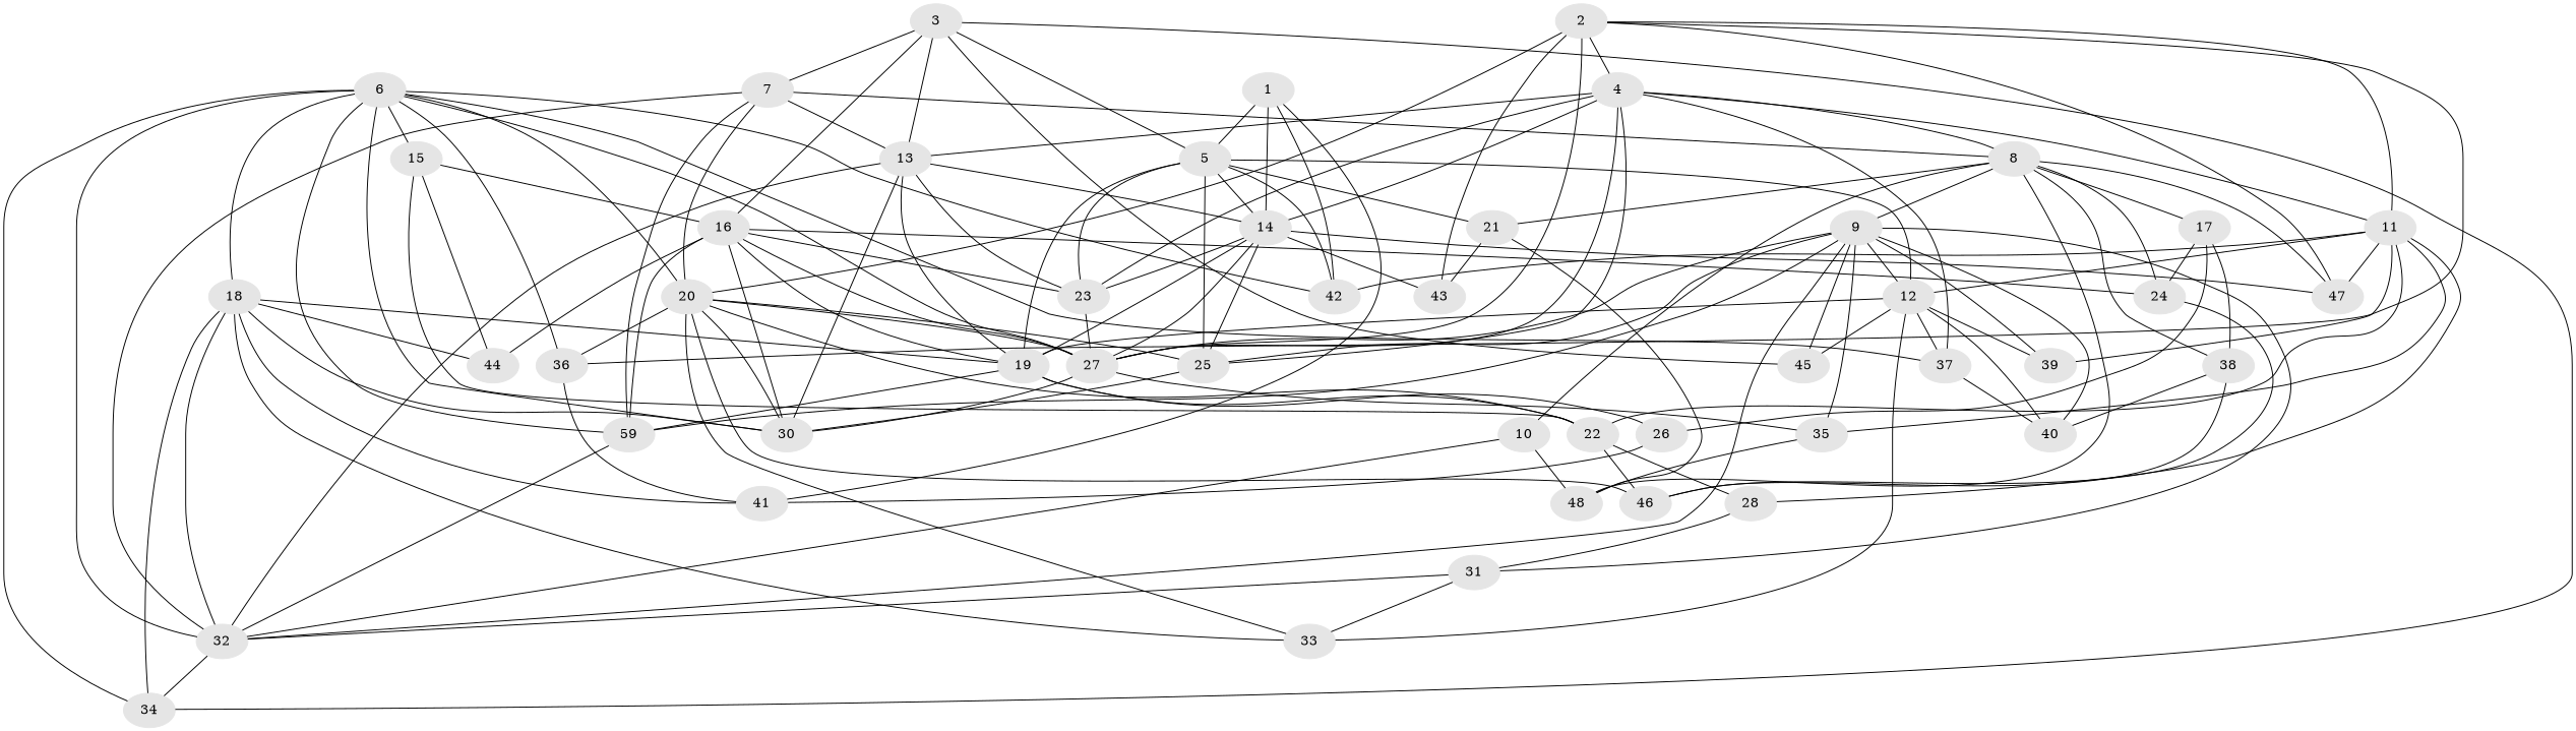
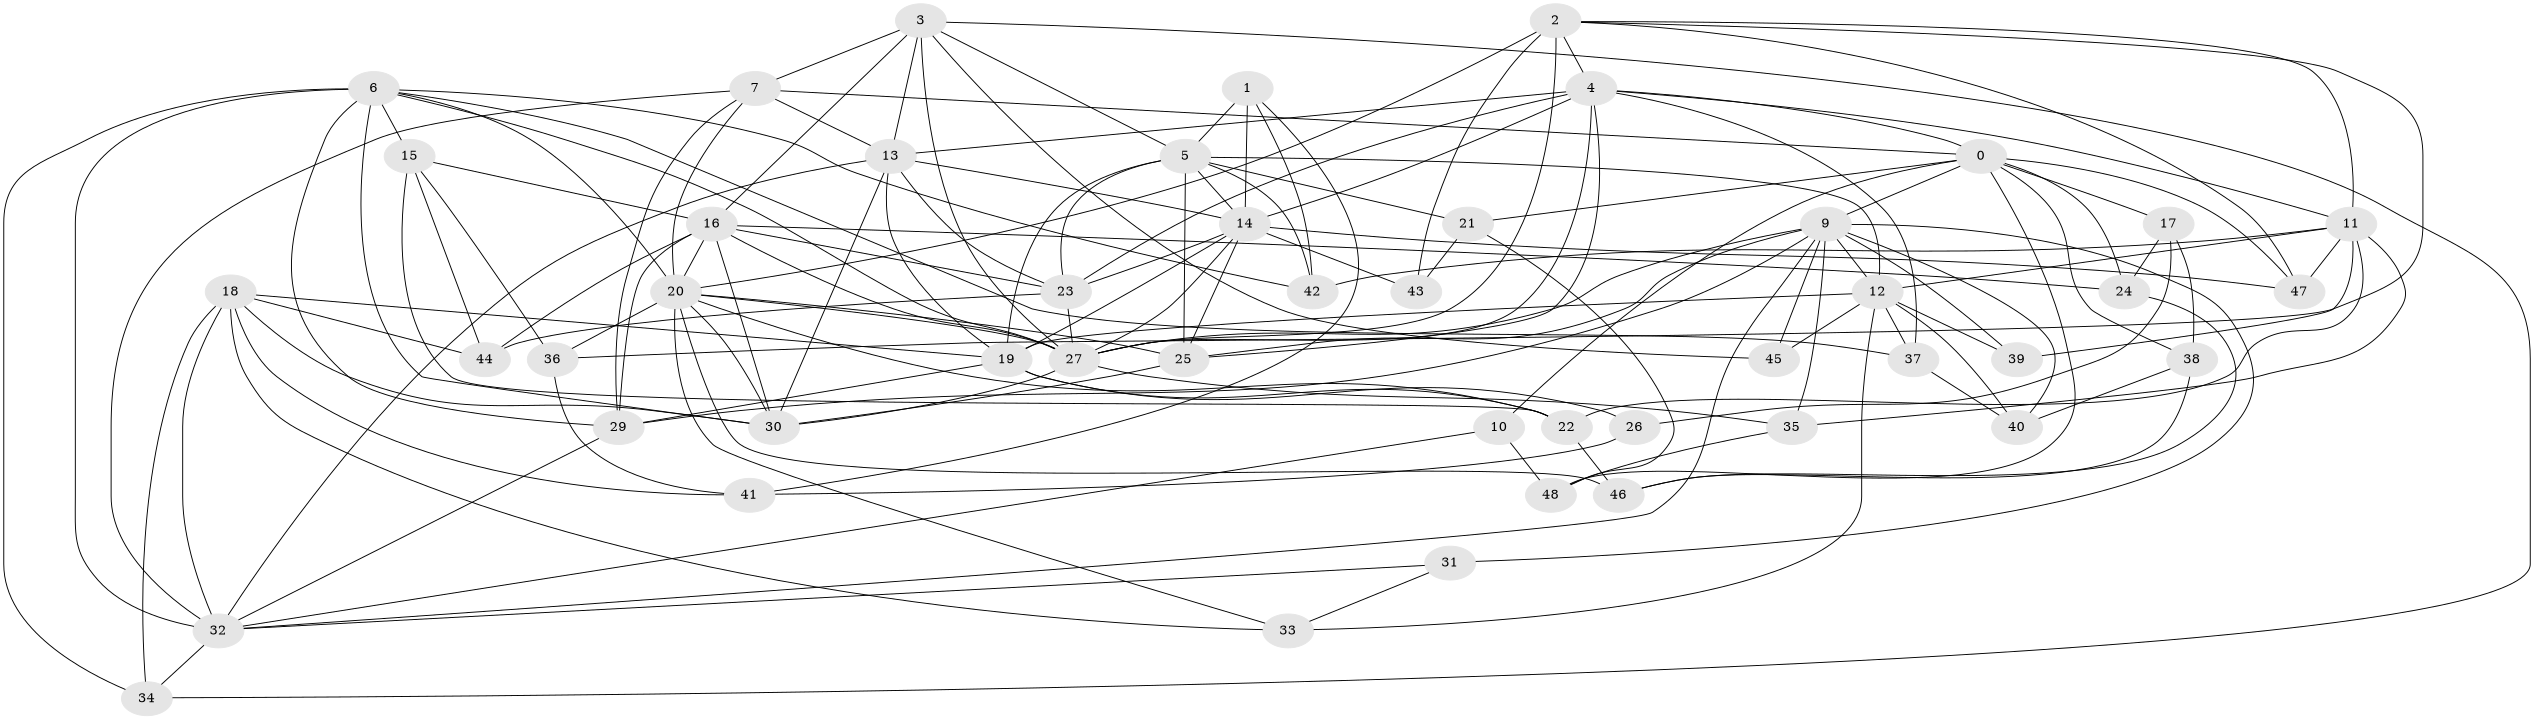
  graph {
    node [color=gray90 style=filled]
    edge [weight=1.0]
    1
    5
    14
    41
    42
    23
    25
    12
    19
    21
    27
    43
    47
    2
    4
    11
    20
    36
    13
-   8
+   8 [label=0]
    37
    35
    39
    22
-   28
    30
    33
    46
    3
    7
    16
    34
    45
-   29 [label=59]
+   29
    32
    24
    44
    9
    10
    17
    38
    48
    40
    26
    6
    15
    18
    31
    1 -- 5
    1 -- 14
    1 -- 41
    1 -- 42
    5 -- 14 [weight=2.0]
    5 -- 42
    5 -- 23
    5 -- 25
    5 -- 12
    5 -- 19
    5 -- 21
    14 -- 23
    14 -- 25
    14 -- 19
    14 -- 27
    14 -- 43
    14 -- 47
    23 -- 27
+   23 -- 44
    25 -- 30
    12 -- 19
    12 -- 37
    12 -- 39
    12 -- 33
    12 -- 45 [weight=2.0]
    12 -- 40
    19 -- 22
    19 -- 29
    19 -- 26 [weight=2.0]
    21 -- 43
    21 -- 48
    27 -- 35
    27 -- 30
    2 -- 27
    2 -- 43 [weight=2.0]
    2 -- 47
    2 -- 4
    2 -- 11
    2 -- 20
    2 -- 36
    4 -- 14 [weight=2.0]
    4 -- 23
    4 -- 25
    4 -- 27
    4 -- 11
    4 -- 13
    4 -- 8
    4 -- 37 [weight=3.0]
    11 -- 42
    11 -- 12
    11 -- 47 [weight=2.0]
    11 -- 35
    11 -- 39 [weight=2.0]
    11 -- 22 [weight=2.0]
-   11 -- 28
    20 -- 25
    20 -- 27 [weight=2.0]
    20 -- 36
    20 -- 22
    20 -- 30 [weight=2.0]
    20 -- 33
    20 -- 46
    36 -- 41
    13 -- 14
    13 -- 23 [weight=2.0]
    13 -- 19
    13 -- 30
    13 -- 32
    8 -- 21
    8 -- 47
    8 -- 24
    8 -- 9 [weight=2.0]
    8 -- 10 [weight=2.0]
    8 -- 17
    8 -- 38
    8 -- 48
    37 -- 40
    35 -- 48
-   22 -- 28 [weight=2.0]
    22 -- 46
-   28 -- 31
    3 -- 5
+   3 -- 27
    3 -- 13
    3 -- 7
    3 -- 16 [weight=2.0]
    3 -- 34
    3 -- 45
    7 -- 20
    7 -- 13 [weight=2.0]
    7 -- 8
    7 -- 29
    7 -- 32 [weight=2.0]
    16 -- 23
-   16 -- 19
+   16 -- 20
    16 -- 27
    16 -- 30
    16 -- 29
    16 -- 24
    16 -- 44
    29 -- 32
    32 -- 34
    24 -- 46
    9 -- 25
    9 -- 12
    9 -- 27
    9 -- 35
    9 -- 39
    9 -- 45
    9 -- 29
    9 -- 32
    9 -- 40
    9 -- 31
    10 -- 32
    10 -- 48
    17 -- 24
    17 -- 38
    17 -- 26
    38 -- 46
    38 -- 40
    26 -- 41
    6 -- 42
    6 -- 27
    6 -- 20
-   6 -- 36
+   15 -- 36
    6 -- 37
    6 -- 30
    6 -- 34
    6 -- 29
    6 -- 32
    6 -- 15
-   6 -- 18 [weight=2.0]
    15 -- 22
    15 -- 16
    15 -- 44
    18 -- 41
    18 -- 19
    18 -- 30
    18 -- 33
    18 -- 34
    18 -- 32
    18 -- 44
    31 -- 33
    31 -- 32
  }
